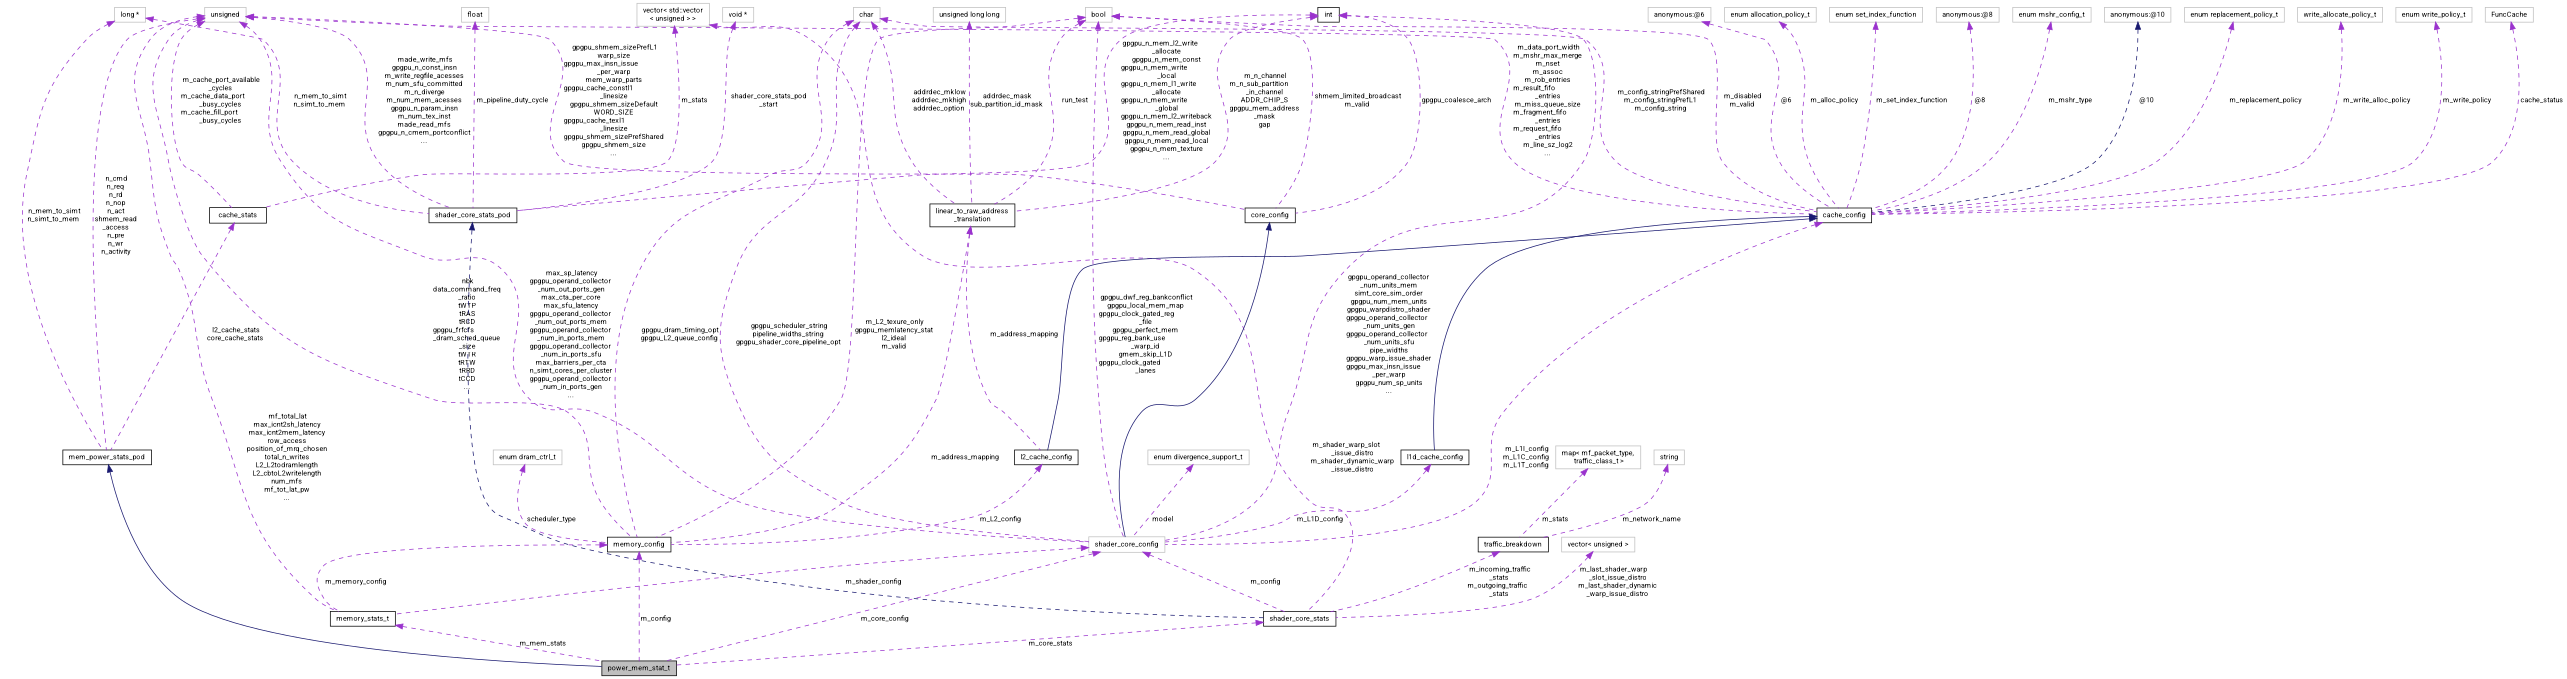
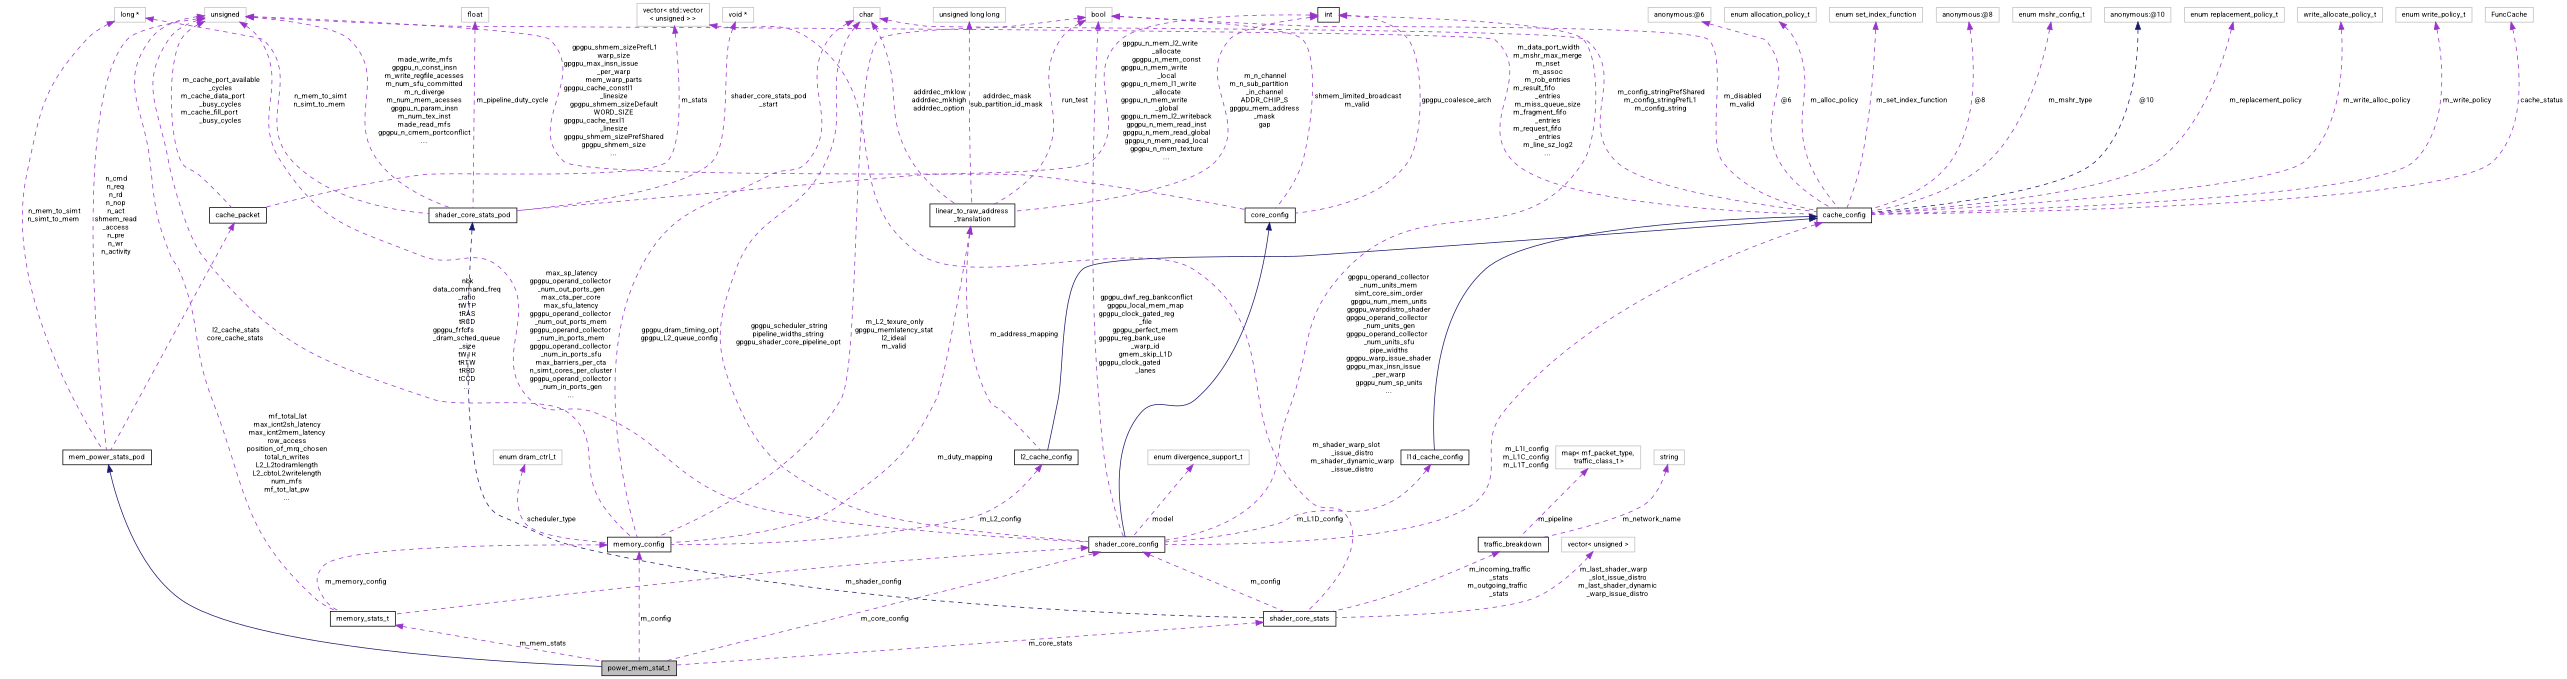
  digraph {
    fontname=Roboto
    rankdir=TB
    node [color=grey75 fontname=Roboto fontsize=10 shape=record]
    edge [color=darkorchid3 dir=back fontname=Roboto fontsize=10 labelfontname=FreeSans labelfontsize=10 style=dashed]
    n1 [color=black fillcolor=grey75 fontcolor=black height=0.2 label=power_mem_stat_t style=filled width=0.4]
    n2 [color=black height=0.2 label=mem_power_stats_pod width=0.4]
-   n3 [color=black height=0.2 label=cache_stats width=0.4]
+   n3 [color=black height=0.2 label=cache_packet width=0.4]
    n4 [height=0.2 label="vector\< std::vector\l\< unsigned \> \>" width=0.4]
    n5 [color=black height=0.2 label=shader_core_stats width=0.4]
    n6 [height=0.2 label=unsigned width=0.4]
-   n7 [height=0.2 label=shader_core_config width=0.4]
+   n7 [color=black height=0.2 label=shader_core_config width=0.4]
    n8 [color=black height=0.2 label=core_config width=0.4]
    n9 [color=black height=0.2 label=cache_config width=0.4]
    n10 [color=black height=0.2 label=memory_config width=0.4]
    n11 [color=black height=0.2 label=shader_core_stats_pod width=0.4]
    n12 [color=black height=0.2 label=memory_stats_t width=0.4]
    n13 [color=black height=0.2 label=l1d_cache_config width=0.4]
    n14 [color=black height=0.2 label=l2_cache_config width=0.4]
    n15 [height=0.2 label="long *" width=0.4]
    n16 [color=black height=0.2 label=int width=0.4]
    n17 [color=black height=0.2 label="linear_to_raw_address\l_translation" width=0.4]
    n18 [height=0.2 label=bool width=0.4]
    n19 [height=0.2 label=char width=0.4]
    n20 [height=0.2 label=write_allocate_policy_t width=0.4]
    n21 [height=0.2 label="enum write_policy_t" width=0.4]
    n22 [height=0.2 label=FuncCache width=0.4]
    n23 [height=0.2 label="anonymous:@6" width=0.4]
    n24 [height=0.2 label="enum allocation_policy_t" width=0.4]
    n25 [height=0.2 label="enum set_index_function" width=0.4]
    n26 [height=0.2 label="anonymous:@8" width=0.4]
    n27 [height=0.2 label="enum mshr_config_t" width=0.4]
    n28 [height=0.2 label="anonymous:@10" width=0.4]
    n29 [height=0.2 label="enum replacement_policy_t" width=0.4]
    n30 [height=0.2 label="enum divergence_support_t" width=0.4]
    n31 [height=0.2 label="enum dram_ctrl_t" width=0.4]
    n32 [height=0.2 label="unsigned long long" width=0.4]
    n33 [height=0.2 label=float width=0.4]
    n34 [height=0.2 label="void *" width=0.4]
    n35 [color=black height=0.2 label=traffic_breakdown width=0.4]
    n36 [height=0.2 label="map\< mf_packet_type,\l traffic_class_t \>" width=0.4]
    n37 [height=0.2 label=string width=0.4]
    n38 [height=0.2 label="vector\< unsigned \>" width=0.4]
    n2 -> n1 [color=midnightblue style=solid]
    n3 -> n2 [label=" l2_cache_stats\ncore_cache_stats"]
    n4 -> n3 [label=" m_stats"]
    n4 -> n5 [label=" m_shader_warp_slot\l_issue_distro\nm_shader_dynamic_warp\l_issue_distro"]
    n5 -> n1 [label=" m_core_stats"]
    n6 -> n2 [label=" n_cmd\nn_req\nn_rd\nn_nop\nn_act\nshmem_read\l_access\nn_pre\nn_wr\nn_activity"]
    n6 -> n3 [label=" m_cache_port_available\l_cycles\nm_cache_data_port\l_busy_cycles\nm_cache_fill_port\l_busy_cycles"]
    n6 -> n7 [label=" max_sp_latency\ngpgpu_operand_collector\l_num_out_ports_gen\nmax_cta_per_core\nmax_sfu_latency\ngpgpu_operand_collector\l_num_out_ports_mem\ngpgpu_operand_collector\l_num_in_ports_mem\ngpgpu_operand_collector\l_num_in_ports_sfu\nmax_barriers_per_cta\nn_simt_cores_per_cluster\ngpgpu_operand_collector\l_num_in_ports_gen\n..."]
    n6 -> n8 [label=" gpgpu_shmem_sizePrefL1\nwarp_size\ngpgpu_max_insn_issue\l_per_warp\nmem_warp_parts\ngpgpu_cache_constl1\l_linesize\ngpgpu_shmem_sizeDefault\nWORD_SIZE\ngpgpu_cache_texl1\l_linesize\ngpgpu_shmem_sizePrefShared\ngpgpu_shmem_size\n..."]
    n6 -> n9 [label=" m_data_port_width\nm_mshr_max_merge\nm_nset\nm_assoc\nm_rob_entries\nm_result_fifo\l_entries\nm_miss_queue_size\nm_fragment_fifo\l_entries\nm_request_fifo\l_entries\nm_line_sz_log2\n..."]
    n6 -> n10 [label=" nbk\ndata_command_freq\l_ratio\ntWTP\ntRAS\ntRCD\ngpgpu_frfcfs\l_dram_sched_queue\l_size\ntWTR\ntRTW\ntRRD\ntCCD\n..."]
    n6 -> n11 [label=" made_write_mfs\ngpgpu_n_const_insn\nm_write_regfile_acesses\nm_num_sfu_committed\nm_n_diverge\nm_num_mem_acesses\ngpgpu_n_param_insn\nm_num_tex_inst\nmade_read_mfs\ngpgpu_n_cmem_portconflict\n..."]
    n6 -> n12 [label=" mf_total_lat\nmax_icnt2sh_latency\nmax_icnt2mem_latency\nrow_access\nposition_of_mrq_chosen\ntotal_n_writes\nL2_L2todramlength\nL2_cbtoL2writelength\nnum_mfs\nmf_tot_lat_pw\n..."]
    n7 -> n1 [label=" m_core_config"]
    n7 -> n5 [label=" m_config"]
    n7 -> n12 [label=" m_shader_config"]
    n8 -> n7 [color=midnightblue style=solid]
    n9 -> n7 [label=" m_L1I_config\nm_L1C_config\nm_L1T_config"]
    n9 -> n13 [color=midnightblue style=solid]
    n9 -> n14 [color=midnightblue style=solid]
    n10 -> n1 [label=" m_config"]
    n10 -> n12 [label=" m_memory_config"]
    n11 -> n5 [color=midnightblue]
    n12 -> n1 [label=" m_mem_stats"]
    n13 -> n7 [label=" m_L1D_config"]
    n14 -> n10 [label=" m_L2_config"]
    n15 -> n2 [label=" n_mem_to_simt\nn_simt_to_mem"]
    n15 -> n11 [label=" n_mem_to_simt\nn_simt_to_mem"]
    n16 -> n7 [label=" gpgpu_operand_collector\l_num_units_mem\nsimt_core_sim_order\ngpgpu_num_mem_units\ngpgpu_warpdistro_shader\ngpgpu_operand_collector\l_num_units_gen\ngpgpu_operand_collector\l_num_units_sfu\npipe_widths\ngpgpu_warp_issue_shader\ngpgpu_max_insn_issue\l_per_warp\ngpgpu_num_sp_units\n..."]
    n16 -> n8 [label=" gpgpu_coalesce_arch"]
    n16 -> n11 [label=" gpgpu_n_mem_l2_write\l_allocate\ngpgpu_n_mem_const\ngpgpu_n_mem_write\l_local\ngpgpu_n_mem_l1_write\l_allocate\ngpgpu_n_mem_write\l_global\ngpgpu_n_mem_l2_writeback\ngpgpu_n_mem_read_inst\ngpgpu_n_mem_read_global\ngpgpu_n_mem_read_local\ngpgpu_n_mem_texture\n..."]
    n16 -> n17 [label=" m_n_channel\nm_n_sub_partition\l_in_channel\nADDR_CHIP_S\ngpgpu_mem_address\l_mask\ngap"]
-   n17 -> n10 [label=" m_address_mapping"]
+   n17 -> n10 [label=" m_duty_mapping"]
    n17 -> n14 [label=" m_address_mapping"]
    n18 -> n7 [label=" gpgpu_dwf_reg_bankconflict\ngpgpu_local_mem_map\ngpgpu_clock_gated_reg\l_file\ngpgpu_perfect_mem\ngpgpu_reg_bank_use\l_warp_id\ngmem_skip_L1D\ngpgpu_clock_gated\l_lanes"]
    n18 -> n8 [label=" shmem_limited_broadcast\nm_valid"]
    n18 -> n9 [label=" m_disabled\nm_valid"]
    n18 -> n10 [label=" m_L2_texure_only\ngpgpu_memlatency_stat\nl2_ideal\nm_valid"]
    n18 -> n17 [label=" run_test"]
    n19 -> n7 [label=" gpgpu_scheduler_string\npipeline_widths_string\ngpgpu_shader_core_pipeline_opt"]
    n19 -> n9 [label=" m_config_stringPrefShared\nm_config_stringPrefL1\nm_config_string"]
    n19 -> n10 [label=" gpgpu_dram_timing_opt\ngpgpu_L2_queue_config"]
    n19 -> n17 [label=" addrdec_mklow\naddrdec_mkhigh\naddrdec_option"]
    n20 -> n9 [label=" m_write_alloc_policy"]
    n21 -> n9 [label=" m_write_policy"]
    n22 -> n9 [label=" cache_status"]
    n23 -> n9 [label=" @6"]
    n24 -> n9 [label=" m_alloc_policy"]
    n25 -> n9 [label=" m_set_index_function"]
    n26 -> n9 [label=" @8"]
    n27 -> n9 [label=" m_mshr_type"]
    n28 -> n9 [color=midnightblue label=" @10"]
    n29 -> n9 [label=" m_replacement_policy"]
    n30 -> n7 [label=" model"]
    n31 -> n10 [label=" scheduler_type"]
    n32 -> n17 [label=" addrdec_mask\nsub_partition_id_mask"]
    n33 -> n11 [label=" m_pipeline_duty_cycle"]
    n34 -> n11 [label=" shader_core_stats_pod\l_start"]
    n35 -> n5 [label=" m_incoming_traffic\l_stats\nm_outgoing_traffic\l_stats"]
-   n36 -> n35 [label=" m_stats"]
+   n36 -> n35 [label=" m_pipeline"]
    n37 -> n35 [label=" m_network_name"]
    n38 -> n5 [label=" m_last_shader_warp\l_slot_issue_distro\nm_last_shader_dynamic\l_warp_issue_distro"]
  }
